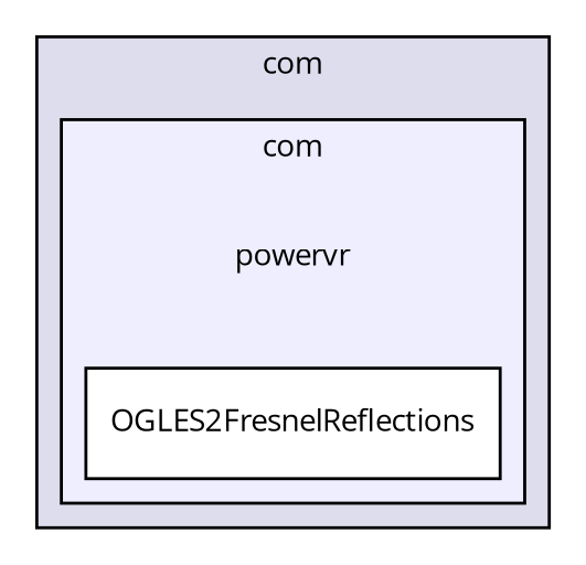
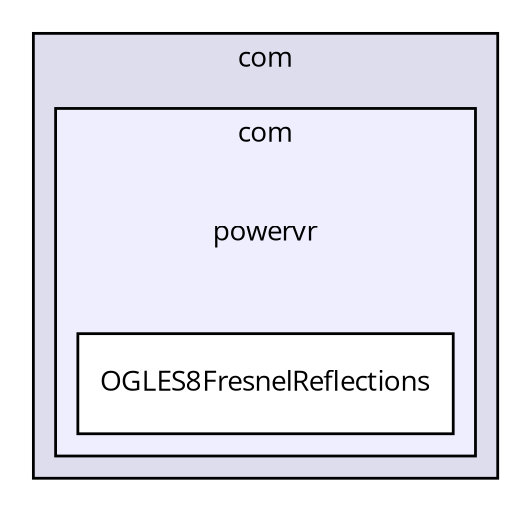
  digraph {
    compound=true
    rankdir=LR
    fontname="Open Sans"
    node [fontname="Open Sans" fontsize=10]
    n1 [label=powervr shape=plaintext]
-   n2 [color=black fillcolor=white label=OGLES2FresnelReflections shape=box style=filled]
+   n2 [color=black fillcolor=white label=OGLES8FresnelReflections shape=box style=filled]
    subgraph cluster_1 {
      bgcolor="#ddddee"
      fontsize=10
      label=com
      pencolor=black
      subgraph cluster_2 {
        bgcolor="#eeeeff"
        fontsize=10
        pencolor=black
        n1
        n2
      }
    }
  }
